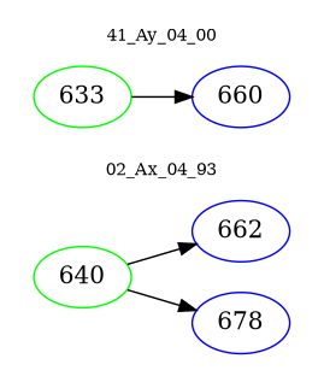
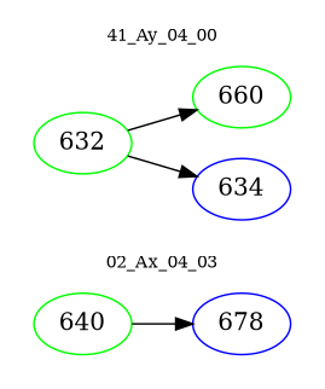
  digraph {
    fontname="DejaVu Serif"
    rankdir=LR
    node [color=green fontname="DejaVu Serif"]
    edge [color=black fontname="DejaVu Serif"]
    n1 [label=640]
    n2 [color=blue label=678]
-   n3 [color=blue label=662]
-   n4 [label=633]
-   n6 [color=blue label=660]
+   n4 [label=632]
+   n5 [color=blue label=634]
+   n6 [label=660]
    subgraph cluster_1 {
      color=white
      fontsize=10
-     label="02_Ax_04_93"
+     label="02_Ax_04_03"
      n1
      n2
-     n3
    }
    subgraph cluster_2 {
      color=white
      fontsize=10
      label="41_Ay_04_00"
      n4
+     n5
      n6
    }
    n1 -> n2
-   n1 -> n3
+   n4 -> n5
    n4 -> n6
  }
